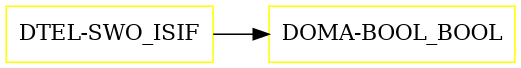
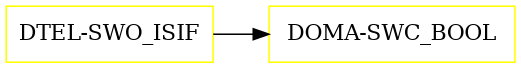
  digraph {
    rankdir=LR
    node [color=yellow shape=box]
    "DTEL-SWO_ISIF"
-   "DOMA-SWC_BOOL" [label="DOMA-BOOL_BOOL"]
+   "DOMA-SWC_BOOL"
    "DTEL-SWO_ISIF" -> "DOMA-SWC_BOOL"
  }
